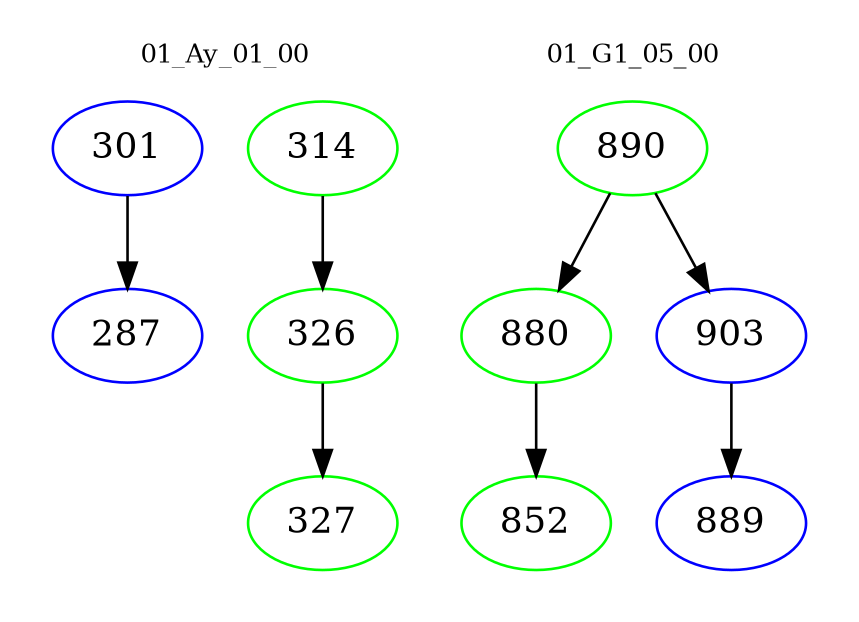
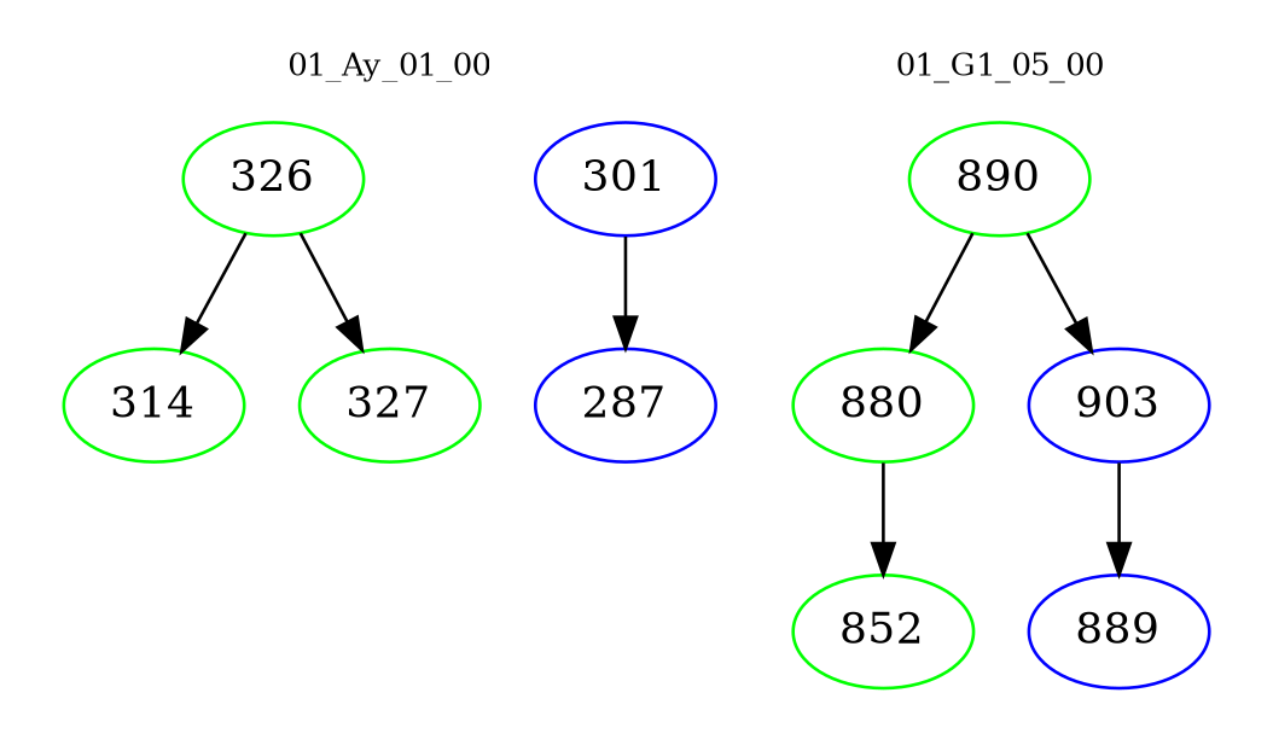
  digraph {
    node [color=green]
    edge [color=black]
    n1 [label=314]
    n2 [color=blue label=301]
    n3 [label=326]
    n4 [color=blue label=287]
    n5 [label=327]
    n6 [label=890]
    n7 [label=880]
    n8 [color=blue label=903]
    n9 [label=852]
    n10 [color=blue label=889]
    subgraph cluster_1 {
      color=white
      fontsize=10
      label="01_Ay_01_00"
      n1
      n2
      n3
      n4
      n5
    }
    subgraph cluster_2 {
      color=white
      fontsize=10
      label="01_G1_05_00"
      n6
      n7
      n8
      n9
      n10
    }
-   n1 -> n3
+   n3 -> n1
    n2 -> n4
    n3 -> n5
    n6 -> n7
    n6 -> n8
    n7 -> n9
    n8 -> n10
  }
